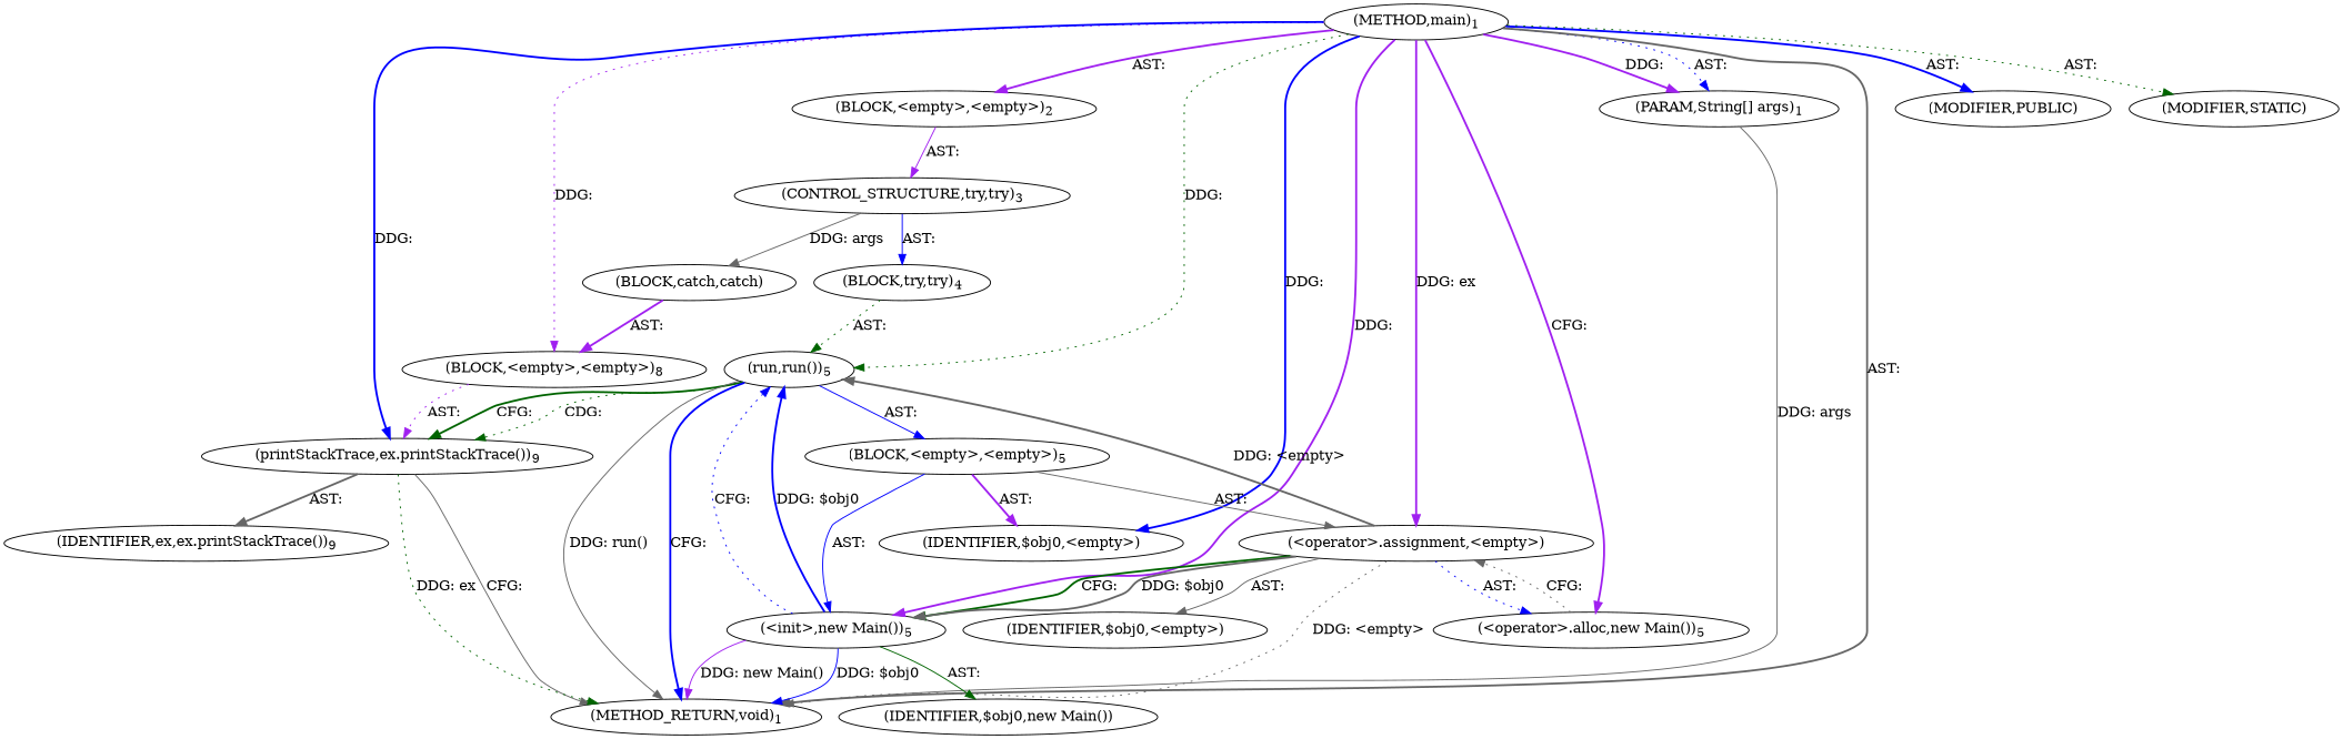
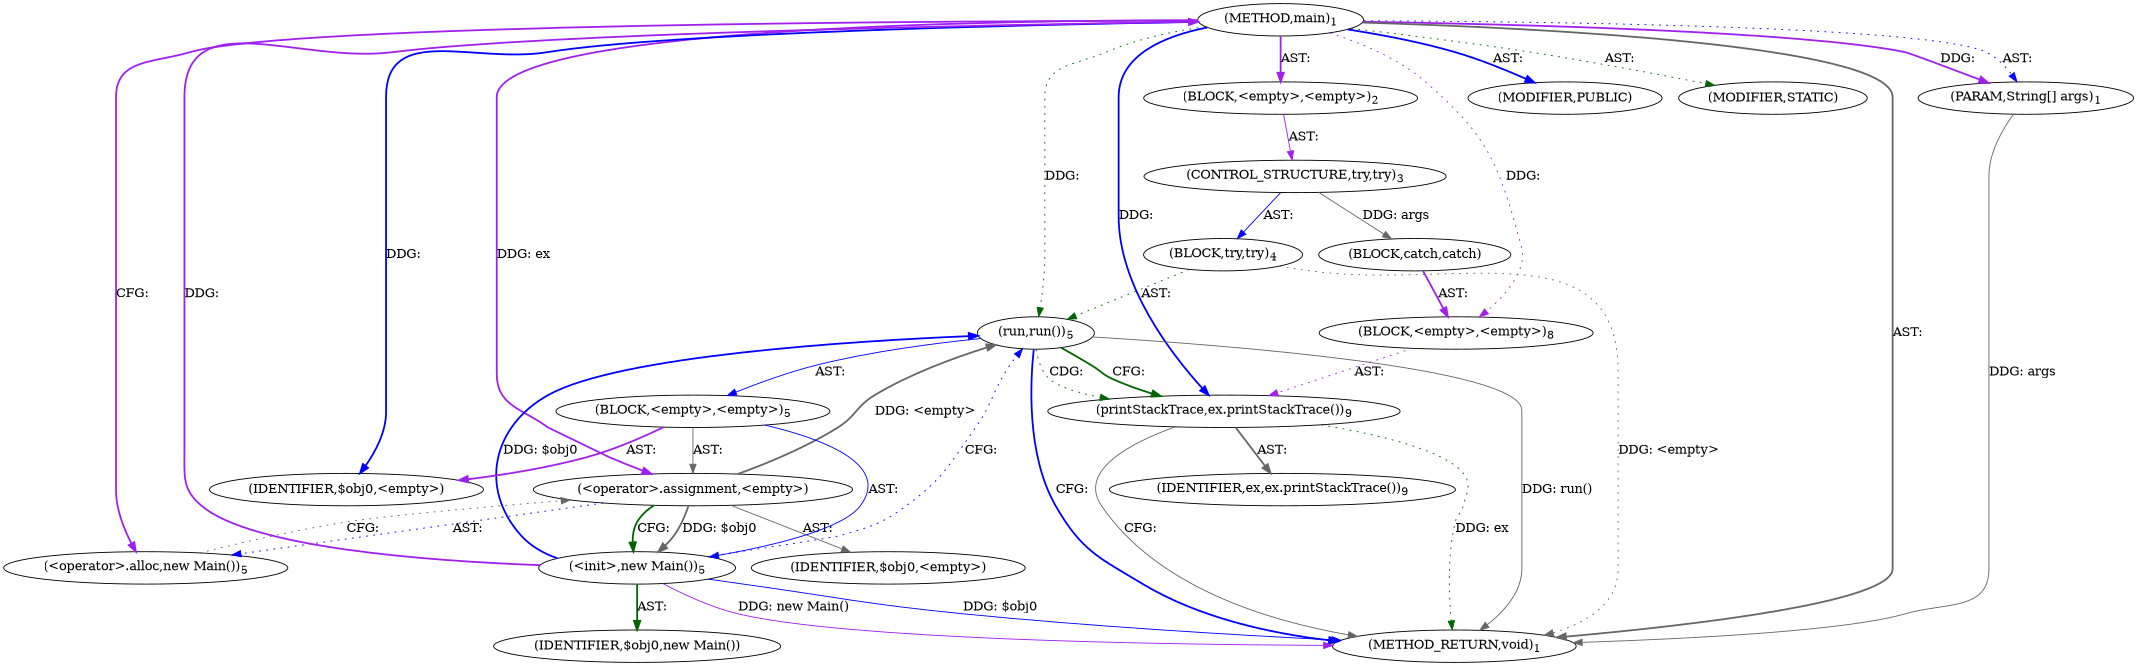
  digraph {
    edge [color=blue style=bold]
    n1 [label=<(METHOD,main)<SUB>1</SUB>>]
    n2 [label=<(PARAM,String[] args)<SUB>1</SUB>>]
    n3 [label=<(BLOCK,&lt;empty&gt;,&lt;empty&gt;)<SUB>2</SUB>>]
    n4 [label=<(run,run())<SUB>5</SUB>>]
    n5 [label=<(&lt;operator&gt;.assignment,&lt;empty&gt;)>]
    n6 [label=<(&lt;operator&gt;.alloc,new Main())<SUB>5</SUB>>]
    n7 [label=<(&lt;init&gt;,new Main())<SUB>5</SUB>>]
    n8 [label=<(IDENTIFIER,$obj0,&lt;empty&gt;)>]
    n9 [label=<(BLOCK,&lt;empty&gt;,&lt;empty&gt;)<SUB>8</SUB>>]
    n10 [label=<(printStackTrace,ex.printStackTrace())<SUB>9</SUB>>]
    n11 [label=<(MODIFIER,PUBLIC)>]
    n12 [label=<(MODIFIER,STATIC)>]
    n13 [label=<(METHOD_RETURN,void)<SUB>1</SUB>>]
    n14 [label=<(CONTROL_STRUCTURE,try,try)<SUB>3</SUB>>]
    n15 [label=<(BLOCK,&lt;empty&gt;,&lt;empty&gt;)<SUB>5</SUB>>]
    n16 [label=<(IDENTIFIER,$obj0,&lt;empty&gt;)>]
    n17 [label=<(IDENTIFIER,$obj0,new Main())>]
    n18 [label=<(IDENTIFIER,ex,ex.printStackTrace())<SUB>9</SUB>>]
    n19 [label=<(BLOCK,try,try)<SUB>4</SUB>>]
    n20 [label=<(BLOCK,catch,catch)>]
    n1 -> n2 [label="AST: " style=dotted]
    n1 -> n2 [color=purple label="DDG: "]
    n1 -> n3 [color=purple label="AST: "]
    n1 -> n4 [color=darkgreen label="DDG: " style=dotted]
    n1 -> n5 [color=purple label="DDG: ex"]
    n1 -> n6 [color=purple label="CFG: "]
-   n1 -> n7 [color=purple label="DDG: "]
+   n7 -> n1 [color=purple label="DDG: "]
    n1 -> n8 [label="DDG: "]
    n1 -> n9 [color=purple label="DDG: " style=dotted]
    n1 -> n10 [label="DDG: "]
    n1 -> n11 [label="AST: "]
    n1 -> n12 [color=darkgreen label="AST: " style=dotted]
    n1 -> n13 [color=gray40 label="AST: "]
    n2 -> n13 [color=gray40 label="DDG: args" style=solid]
    n3 -> n14 [color=purple label="AST: " style=solid]
    n4 -> n10 [color=darkgreen label="CFG: "]
    n4 -> n10 [color=darkgreen label="CDG: " style=dotted]
    n4 -> n13 [label="CFG: "]
    n4 -> n13 [color=gray40 label="DDG: run()" style=solid]
    n4 -> n15 [label="AST: " style=solid]
    n5 -> n4 [color=gray40 label="DDG: &lt;empty&gt;"]
    n5 -> n6 [label="AST: " style=dotted]
    n5 -> n7 [color=darkgreen label="CFG: "]
    n5 -> n7 [color=gray40 label="DDG: $obj0"]
-   n5 -> n13 [color=gray40 label="DDG: &lt;empty&gt;" style=dotted]
+   n19 -> n13 [color=gray40 label="DDG: &lt;empty&gt;" style=dotted]
    n5 -> n16 [color=gray40 label="AST: " style=solid]
    n6 -> n5 [color=gray40 label="CFG: " style=dotted]
    n7 -> n4 [label="CFG: " style=dotted]
    n7 -> n4 [label="DDG: $obj0"]
    n7 -> n13 [label="DDG: $obj0" style=solid]
    n7 -> n13 [color=purple label="DDG: new Main()" style=solid]
-   n7 -> n17 [color=darkgreen label="AST: " style=solid]
+   n7 -> n17 [color=darkgreen label="AST: "]
    n9 -> n10 [color=purple label="AST: " style=dotted]
    n10 -> n13 [color=gray40 label="CFG: " style=solid]
    n10 -> n13 [color=darkgreen label="DDG: ex" style=dotted]
    n10 -> n18 [color=gray40 label="AST: "]
    n14 -> n19 [label="AST: " style=solid]
    n14 -> n20 [color=gray40 label="DDG: args" style=solid]
    n15 -> n5 [color=gray40 label="AST: " style=solid]
    n15 -> n7 [label="AST: " style=solid]
    n15 -> n8 [color=purple label="AST: "]
    n19 -> n4 [color=darkgreen label="AST: " style=dotted]
    n20 -> n9 [color=purple label="AST: "]
  }
